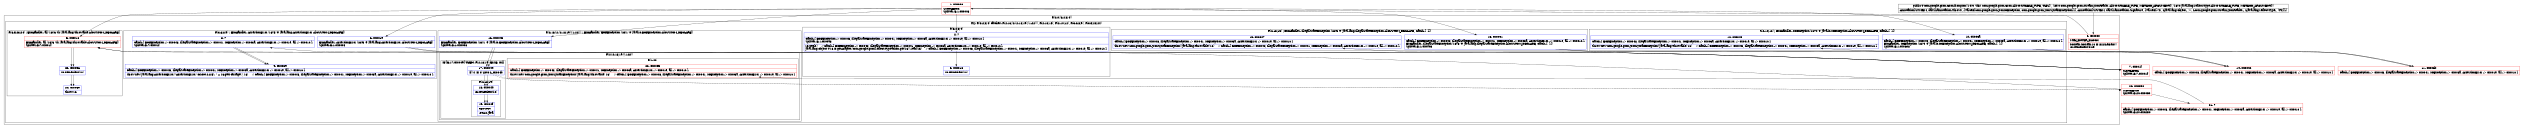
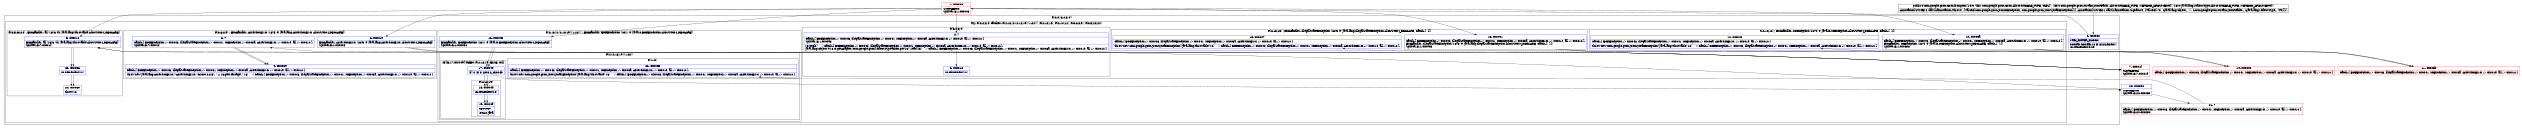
  digraph {
    node [color=blue shape=record]
    n1 [label="{2\:\ ?|Catch:\{ EOFException \-\> 0x0048, IllegalStateException \-\> 0x0041, IOException \-\> 0x003a, AssertionError \-\> 0x001e, all \-\> 0x001c \}\lSplitter:B:1:0x0008\l|r5.peek()     \/\/ Catch:\{ EOFException \-\> 0x0048, IllegalStateException \-\> 0x0041, IOException \-\> 0x003a, AssertionError \-\> 0x001e, all \-\> 0x001c \}\ljava.lang.Object T r6 = getAdapter(com.google.gson.reflect.TypeToken.get(r6)).read(r5)     \/\/ Catch:\{ EOFException \-\> 0x0048, IllegalStateException \-\> 0x0041, IOException \-\> 0x003a, AssertionError \-\> 0x001e, all \-\> 0x001c \}\l}"]
    n2 [label="{3\:\ 0x0018|r5.setLenient(r0)\l}"]
    n3 [label="{18\:\ 0x004b|r5.setLenient(r0)\l}"]
    n4 [label="{19\:\ 0x004f|RETURN\l|return java\l}"]
    n5 [label="{17\:\ 0x0049|if (4 != 0) goto L_0x004b\l}"]
-   n6 [color=red label="{22\:\ 0x0055|Catch:\{ EOFException \-\> 0x0048, IllegalStateException \-\> 0x0041, IOException \-\> 0x003a, AssertionError \-\> 0x001e, all \-\> 0x001c \}\l|throw new com.google.gson.JsonSyntaxException((java.lang.Throwable) r6)     \/\/ Catch:\{ EOFException \-\> 0x0048, IllegalStateException \-\> 0x0041, IOException \-\> 0x003a, AssertionError \-\> 0x001e, all \-\> 0x001c \}\l}"]
+   n6 [label="{22\:\ 0x0055|Catch:\{ EOFException \-\> 0x0048, IllegalStateException \-\> 0x0041, IOException \-\> 0x003a, AssertionError \-\> 0x001e, all \-\> 0x001c \}\l|throw new com.google.gson.JsonSyntaxException((java.lang.Throwable) r6)     \/\/ Catch:\{ EOFException \-\> 0x0048, IllegalStateException \-\> 0x0041, IOException \-\> 0x003a, AssertionError \-\> 0x001e, all \-\> 0x001c \}\l}"]
    n7 [label="{16\:\ 0x0048|ExcHandler: EOFException (r6v1 'e' java.io.EOFException A[CUSTOM_DECLARE])\lSplitter:B:1:0x0008\l}"]
    n8 [label="{13\:\ 0x0041|Catch:\{ EOFException \-\> 0x0048, IllegalStateException \-\> 0x0041, IOException \-\> 0x003a, AssertionError \-\> 0x001e, all \-\> 0x001c \}\lExcHandler: IllegalStateException (r6v3 'e' java.lang.IllegalStateException A[CUSTOM_DECLARE, Catch:\{  \}])\lSplitter:B:1:0x0008\l}"]
    n9 [label="{15\:\ 0x0047|Catch:\{ EOFException \-\> 0x0048, IllegalStateException \-\> 0x0041, IOException \-\> 0x003a, AssertionError \-\> 0x001e, all \-\> 0x001c \}\l|throw new com.google.gson.JsonSyntaxException((java.lang.Throwable) r6)     \/\/ Catch:\{ EOFException \-\> 0x0048, IllegalStateException \-\> 0x0041, IOException \-\> 0x003a, AssertionError \-\> 0x001e, all \-\> 0x001c \}\l}"]
    n10 [label="{10\:\ 0x003a|Catch:\{ EOFException \-\> 0x0048, IllegalStateException \-\> 0x0041, IOException \-\> 0x003a, AssertionError \-\> 0x001e, all \-\> 0x001c \}\lExcHandler: IOException (r6v4 'e' java.io.IOException A[CUSTOM_DECLARE, Catch:\{  \}])\lSplitter:B:1:0x0608\l}"]
    n11 [label="{12\:\ 0x0040|Catch:\{ EOFException \-\> 0x0048, IllegalStateException \-\> 0x0041, IOException \-\> 0x003a, AssertionError \-\> 0x001e, all \-\> 0x001c \}\l|throw new com.google.gson.JsonSyntaxException((java.lang.Throwable) r6)     \/\/ Catch:\{ EOFException \-\> 0x0048, IllegalStateException \-\> 0x0041, IOException \-\> 0x003a, AssertionError \-\> 0x001e, all \-\> 0x001c \}\l}"]
    n12 [label="{6\:\ 0x001e|ExcHandler: AssertionError (r6v5 'e' java.lang.AssertionError A[CUSTOM_DECLARE])\lSplitter:B:1:0x0008\l}"]
    n13 [label="{8\:\ ?|Catch:\{ EOFException \-\> 0x0048, IllegalStateException \-\> 0x0041, IOException \-\> 0x003a, AssertionError \-\> 0x001e, all \-\> 0x001c \}\lSplitter:B:7:0x001f\l}"]
    n14 [label="{9\:\ 0x0039|Catch:\{ EOFException \-\> 0x0048, IllegalStateException \-\> 0x0041, IOException \-\> 0x003a, AssertionError \-\> 0x001e, all \-\> 0x001c \}\l|throw new java.lang.AssertionError(\"AssertionError (GSON 2.8.5): \" + r6.getMessage(), r6)     \/\/ Catch:\{ EOFException \-\> 0x0048, IllegalStateException \-\> 0x0041, IOException \-\> 0x003a, AssertionError \-\> 0x001e, all \-\> 0x001c \}\l}"]
-   n15 [color=red label="{5\:\ 0x001c|ExcHandler: all (r6v6 'th' java.lang.Throwable A[CUSTOM_DECLARE])\lSplitter:B:7:0x001f\l}"]
+   n15 [label="{5\:\ 0x001c|ExcHandler: all (r6v6 'th' java.lang.Throwable A[CUSTOM_DECLARE])\lSplitter:B:7:0x001f\l}"]
    n16 [label="{23\:\ 0x0056|r5.setLenient(r0)\l}"]
    n17 [label="{24\:\ 0x0059|throw r6\l}"]
-   n18 [color=red label="{0\:\ 0x0000|MTH_ENTER_BLOCK\l|boolean boolean r0 = r5.isLenient()\lr5.setLenient(true)\l}"]
-   n19 [color=red label="{20\:\ 0x0050|SYNTHETIC\lSplitter:B:20:0x0050\l}"]
+   n18 [label="{0\:\ 0x0000|MTH_ENTER_BLOCK\l|boolean boolean r0 = r5.isLenient()\lr5.setLenient(true)\l}"]
+   n19 [label="{20\:\ 0x0050|SYNTHETIC\lSplitter:B:20:0x0050\l}"]
    n20 [color=red label="{14\:\ 0x0042|Catch:\{ EOFException \-\> 0x0048, IllegalStateException \-\> 0x0041, IOException \-\> 0x003a, AssertionError \-\> 0x001e, all \-\> 0x001c \}\l}"]
    n21 [color=red label="{11\:\ 0x003b|Catch:\{ EOFException \-\> 0x0048, IllegalStateException \-\> 0x0041, IOException \-\> 0x003a, AssertionError \-\> 0x001e, all \-\> 0x001c \}\l}"]
    n22 [color=red label="{7\:\ 0x001f|SYNTHETIC\lSplitter:B:7:0x001f\l}"]
    n23 [color=red label="{1\:\ 0x0008|SYNTHETIC\lSplitter:B:1:0x0008\l}"]
    n24 [color=red label="{21\:\ ?|Catch:\{ EOFException \-\> 0x0048, IllegalStateException \-\> 0x0041, IOException \-\> 0x003a, AssertionError \-\> 0x001e, all \-\> 0x001c \}\lSplitter:B:20:0x0250\l}"]
    n25 [label="{public T com.google.gson.Gson.fromJson((r4v0 'this' com.google.gson.Gson A[IMMUTABLE_TYPE, THIS]), (r5v0 com.google.gson.stream.JsonReader A[IMMUTABLE_TYPE, METHOD_ARGUMENT]), (r6v0 java.lang.reflect.Type A[IMMUTABLE_TYPE, METHOD_ARGUMENT]))  | Annotation[SYSTEM, dalvik.annotation.Throws, \{value=[com.google.gson.JsonIOException, com.google.gson.JsonSyntaxException]\}], Annotation[SYSTEM, dalvik.annotation.Signature, \{value=[\<T:, Ljava\/lang\/Object;, \>(, Lcom\/google\/gson\/stream\/JsonReader;, Ljava\/lang\/reflect\/Type;, )TT;]\}]\l}" color=""]
    subgraph cluster_1 {
      label="R(2:0|(3:2|3|4))"
      n18
      subgraph cluster_2 {
        label="Try: R(3:2|3|4) catches: R(2:16|(2:(2:18|19)|(1:22))), R(2:13|15), R(2:10|12), R(3:6|8|9), R(3:5|23|24)"
        subgraph cluster_3 {
          label="R(3:2|3|4)"
          n1
          n2
        }
        subgraph cluster_4 {
          label="R(2:16|(2:(2:18|19)|(1:22))) | ExcHandler: EOFException (r6v1 'e' java.io.EOFException A[CUSTOM_DECLARE])\l"
          n7
          subgraph cluster_5 {
            label="R(2:(2:18|19)|(1:22))"
            subgraph cluster_6 {
              label="IF [B:17:0x0049] THEN: R(2:18|19) ELSE: null"
              n5
              subgraph cluster_7 {
                label="R(2:18|19)"
                n3
                n4
              }
            }
            subgraph cluster_8 {
              label="R(1:22)"
              n6
            }
          }
        }
        subgraph cluster_9 {
          label="R(2:13|15) | ExcHandler: IllegalStateException (r6v3 'e' java.lang.IllegalStateException A[CUSTOM_DECLARE, Catch:\{  \}])\l"
          n8
          n9
        }
        subgraph cluster_10 {
          label="R(2:10|12) | ExcHandler: IOException (r6v4 'e' java.io.IOException A[CUSTOM_DECLARE, Catch:\{  \}])\l"
          n10
          n11
        }
        subgraph cluster_11 {
          label="R(3:6|8|9) | ExcHandler: AssertionError (r6v5 'e' java.lang.AssertionError A[CUSTOM_DECLARE])\l"
          n12
          n13
          n14
        }
        subgraph cluster_12 {
          label="R(3:5|23|24) | ExcHandler: all (r6v6 'th' java.lang.Throwable A[CUSTOM_DECLARE])\l"
          n15
          n16
          n17
        }
      }
    }
    subgraph cluster_13 {
      label="R(2:16|(2:(2:18|19)|(1:22))) | ExcHandler: EOFException (r6v1 'e' java.io.EOFException A[CUSTOM_DECLARE])\l"
      subgraph cluster_14 {
        label="R(2:(2:18|19)|(1:22))"
        subgraph cluster_15 {
          label="R(1:22)"
        }
        subgraph cluster_16 {
          label="IF [B:17:0x0049] THEN: R(2:18|19) ELSE: null"
          subgraph cluster_17 {
            label="R(2:18|19)"
          }
        }
      }
    }
    subgraph cluster_18 {
      label="R(2:13|15) | ExcHandler: IllegalStateException (r6v3 'e' java.lang.IllegalStateException A[CUSTOM_DECLARE, Catch:\{  \}])\l"
    }
    subgraph cluster_19 {
      label="R(2:10|12) | ExcHandler: IOException (r6v4 'e' java.io.IOException A[CUSTOM_DECLARE, Catch:\{  \}])\l"
    }
    subgraph cluster_20 {
      label="R(3:6|8|9) | ExcHandler: AssertionError (r6v5 'e' java.lang.AssertionError A[CUSTOM_DECLARE])\l"
    }
    subgraph cluster_21 {
      label="R(3:5|23|24) | ExcHandler: all (r6v6 'th' java.lang.Throwable A[CUSTOM_DECLARE])\l"
    }
    n1 -> n2
    n3 -> n4
    n3 -> n4
    n5 -> n3
    n5 -> n3
    n5 -> n19 [style=dashed]
    n5 -> n19 [style=dashed]
    n7 -> n5
    n7 -> n5
    n8 -> n20
    n8 -> n20
    n10 -> n21
    n10 -> n21
    n12 -> n22
    n12 -> n22
    n13 -> n14
    n13 -> n14
    n15 -> n16
    n15 -> n16
    n16 -> n17
    n16 -> n17
    n18 -> n23
    n19 -> n15
    n19 -> n24
-   n20 -> n9
+   n20 -> n9 [style=dashed]
    n21 -> n11
    n22 -> n13
    n22 -> n15
    n23 -> n1
    n23 -> n7
    n23 -> n8
    n23 -> n10
    n23 -> n12
    n23 -> n15
    n24 -> n6
    n25 -> n18
  }
